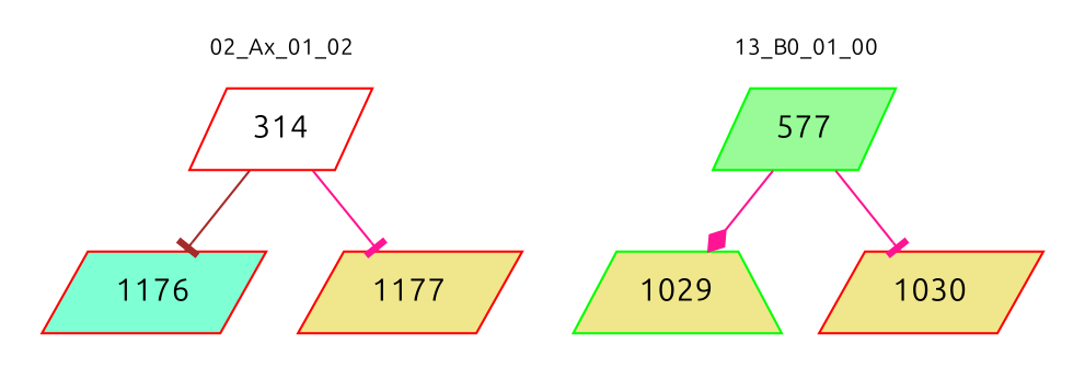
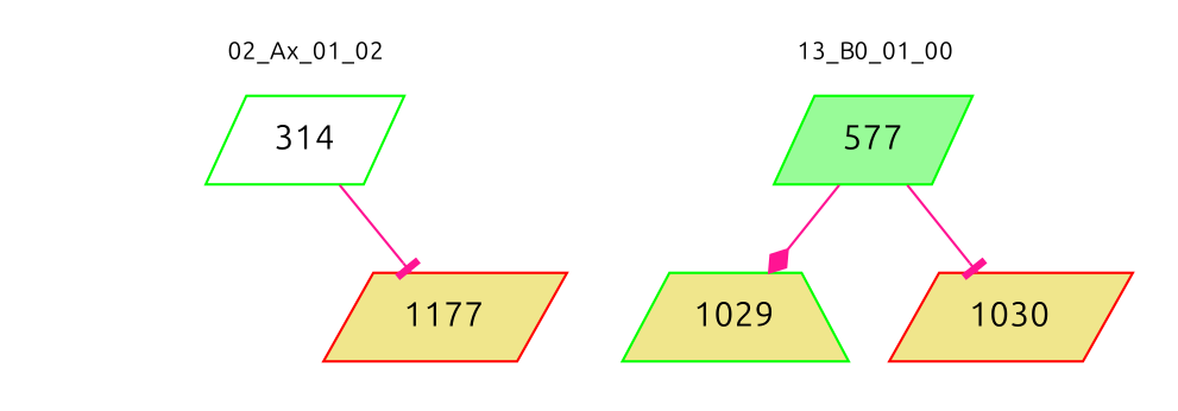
  digraph {
    fontname=Ubuntu
    node [color=green fillcolor=khaki fontname=Ubuntu shape=parallelogram style=filled]
    edge [arrowhead=tee color=deeppink fontname=Ubuntu]
-   n1 [color=red fillcolor=white label=314]
-   n2 [color=red fillcolor=aquamarine label=1176]
+   n1 [fillcolor=white label=314]
    n3 [color=red label=1177]
    n4 [fillcolor=palegreen label=577]
    n5 [label=1029 shape=trapezium]
    n6 [color=red label=1030]
    subgraph cluster_1 {
      color=white
      fontsize=10
      label="02_Ax_01_02"
      n1
-     n2
      n3
    }
    subgraph cluster_2 {
      color=white
      fontsize=10
      label="13_B0_01_00"
      n4
      n5
      n6
    }
-   n1 -> n2 [color=brown]
    n1 -> n3
    n4 -> n5 [arrowhead=diamond]
    n4 -> n6
  }
